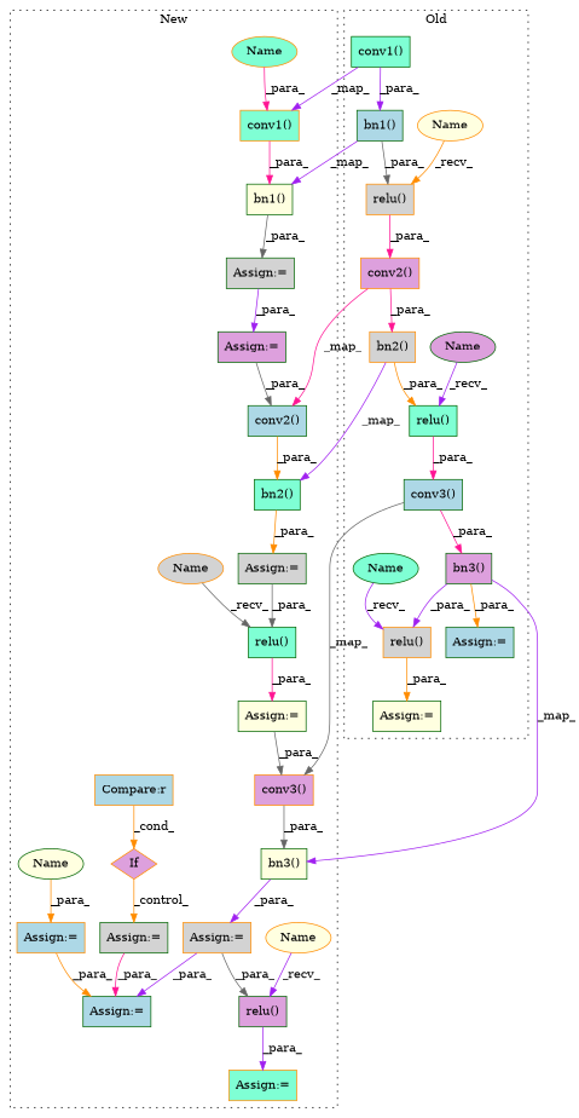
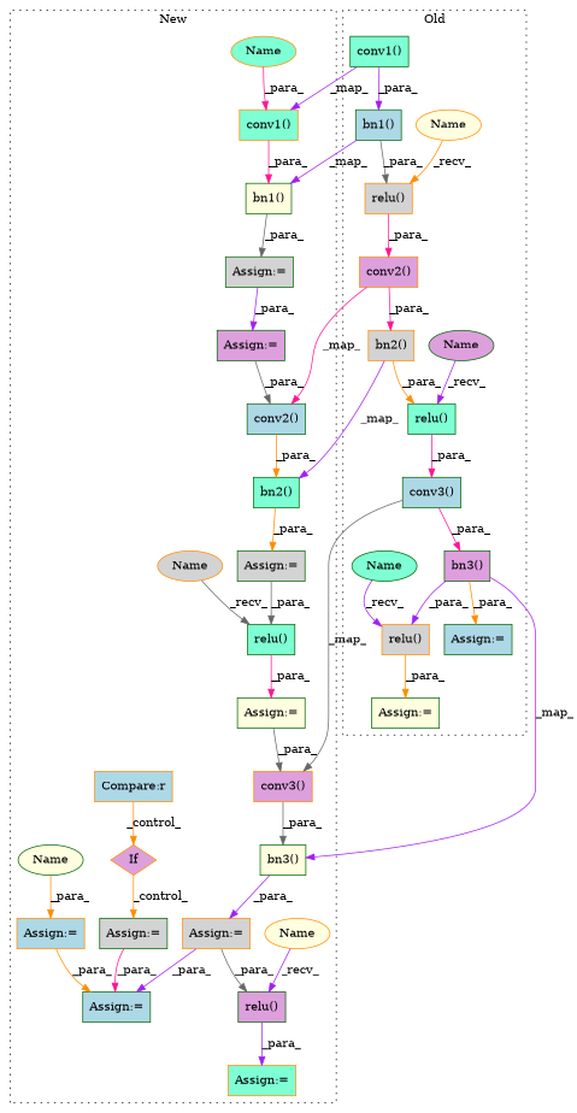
  digraph {
    node [a=75 l=3 shape=box style=filled fillcolor=aquamarine color=darkgreen]
    edge [color=purple]
    n1 [l="11,1" label="conv3()" s="2434,2448" fillcolor=lightblue]
    n2 [l="11,1" label="conv1()" s="2347,2359"]
    n3 [l="11,1" label="conv2()" s="2393,2407" fillcolor=plum color=darkorange]
    n4 [l="7,1" label="relu()" s="2497,2507" fillcolor=lightgrey color=darkorange]
    n5 [a=68 label="Assign:=" s=2494 fillcolor=lightyellow]
    n6 [l="9,1" label="bn1()" s="2338,2360" fillcolor=lightblue]
    n7 [l="7,1" label="relu()" s="2377,2409"]
    n8 [l="9,1" label="bn2()" s="2384,2408" fillcolor=lightgrey color=darkorange]
    n9 [l="9,1" label="bn3()" s="2425,2449" fillcolor=plum]
    n10 [a=68 l=4 label="Assign:=" s=2462 fillcolor=lightblue]
    n11 [l="7,1" label="relu()" s="2331,2361" fillcolor=lightgrey color=darkorange]
    n12 [a=87 l=1 label=Name s=2497 shape=ellipse]
    n13 [a=87 l=1 label=Name s=2331 shape=ellipse fillcolor=lightyellow color=darkorange]
    n14 [a=87 l=1 label=Name s=2377 shape=ellipse fillcolor=plum]
    n15 [l="11,1" label="conv3()" s="3164,3178" fillcolor=plum color=darkorange]
    n16 [l="11,1" label="conv1()" s="2990,3002" color=darkorange]
    n17 [l="11,1" label="conv2()" s="3076,3090" fillcolor=lightblue]
    n18 [l="10,1" label="relu()" s="3330,3343" fillcolor=plum]
    n19 [l="9,1" label="bn1()" s="3018,3030" fillcolor=lightyellow]
    n20 [l="9,1" label="bn2()" s="3106,3118"]
    n21 [a=68 label="Assign:=" s=3327 color=darkorange]
    n22 [a=68 l=4 label="Assign:=" s=3303 fillcolor=lightblue]
    n23 [l="9,1" label="bn3()" s="3194,3206" fillcolor=lightyellow]
    n24 [a=68 label="Assign:=" s=3269 fillcolor=lightgrey]
    n25 [a=96 label=If s=3217 shape=diamond fillcolor=plum color=darkorange]
    n26 [a=40 l=27 label="Compare:r" s=3220 fillcolor=lightblue color=darkorange]
    n27 [l="10,1" label="relu()" s="3134,3147"]
    n28 [a=68 label="Assign:=" s=2970 fillcolor=lightblue color=darkorange]
    n29 [a=68 label="Assign:=" s=3015 fillcolor=lightgrey]
    n30 [a=68 label="Assign:=" s=3191 fillcolor=lightgrey color=darkorange]
    n31 [a=68 label="Assign:=" s=3103 fillcolor=lightgrey]
    n32 [a=68 label="Assign:=" s=3043 fillcolor=plum]
    n33 [a=68 label="Assign:=" s=3131 fillcolor=lightyellow]
    n34 [a=87 l=1 label=Name s=3001 shape=ellipse color=darkorange]
    n35 [a=87 l=1 label=Name s=2973 shape=ellipse fillcolor=lightyellow]
    n36 [a=87 l=4 label=Name s=3330 shape=ellipse fillcolor=lightyellow color=darkorange]
    n37 [a=87 l=4 label=Name s=3134 shape=ellipse fillcolor=lightgrey color=darkorange]
    subgraph cluster_1 {
      label=Old
      style=dotted
      n1
      n2
      n3
      n4
      n5
      n6
      n7
      n8
      n9
      n10
      n11
      n12
      n13
      n14
    }
    subgraph cluster_2 {
      label=New
      style=dotted
      n15
      n16
      n17
      n18
      n19
      n20
      n21
      n22
      n23
      n24
      n25
      n26
      n27
      n28
      n29
      n30
      n31
      n32
      n33
      n34
      n35
      n36
      n37
    }
    n1 -> n9 [label=_para_ color=deeppink]
    n1 -> n15 [label=_map_ color=gray40]
    n2 -> n6 [label=_para_]
    n2 -> n16 [label=_map_]
    n3 -> n8 [label=_para_ color=deeppink]
    n3 -> n17 [label=_map_ color=deeppink]
    n4 -> n5 [label=_para_ color=darkorange]
    n6 -> n11 [label=_para_ color=gray40]
    n6 -> n19 [label=_map_]
    n7 -> n1 [label=_para_ color=deeppink]
    n8 -> n7 [label=_para_ color=darkorange]
    n8 -> n20 [label=_map_]
    n9 -> n4 [label=_para_]
    n9 -> n10 [label=_para_ color=darkorange]
    n9 -> n23 [label=_map_]
    n11 -> n3 [label=_para_ color=deeppink]
    n12 -> n4 [label=_recv_]
    n13 -> n11 [label=_recv_ color=darkorange]
    n14 -> n7 [label=_recv_]
    n15 -> n23 [label=_para_ color=gray40]
    n16 -> n19 [label=_para_ color=deeppink]
    n17 -> n20 [label=_para_ color=darkorange]
    n18 -> n21 [label=_para_]
    n19 -> n29 [label=_para_ color=gray40]
    n20 -> n31 [label=_para_ color=darkorange]
    n23 -> n30 [label=_para_]
    n24 -> n22 [label=_para_ color=deeppink]
    n25 -> n24 [label=_control_ color=darkorange]
-   n26 -> n25 [label=_cond_ color=darkorange]
+   n26 -> n25 [label=_control_ color=darkorange]
    n27 -> n33 [label=_para_ color=deeppink]
    n28 -> n22 [label=_para_ color=darkorange]
    n29 -> n32 [label=_para_]
    n30 -> n18 [label=_para_ color=gray40]
    n30 -> n22 [label=_para_]
    n31 -> n27 [label=_para_ color=gray40]
    n32 -> n17 [label=_para_ color=gray40]
    n33 -> n15 [label=_para_ color=gray40]
    n34 -> n16 [label=_para_ color=deeppink]
    n35 -> n28 [label=_para_ color=darkorange]
    n36 -> n18 [label=_recv_]
    n37 -> n27 [label=_recv_ color=gray40]
  }
